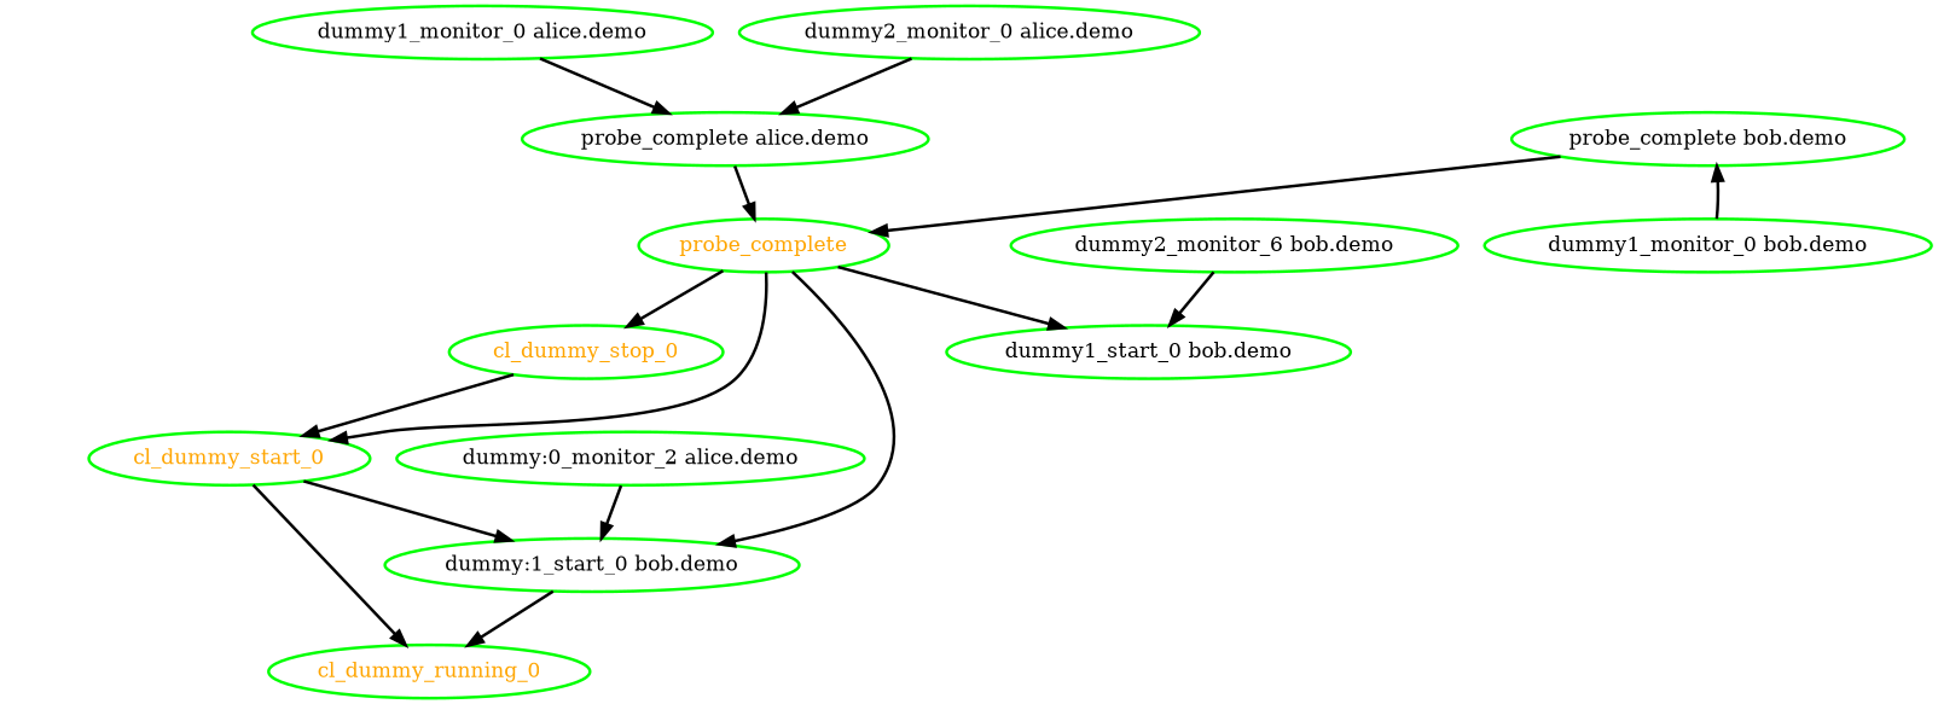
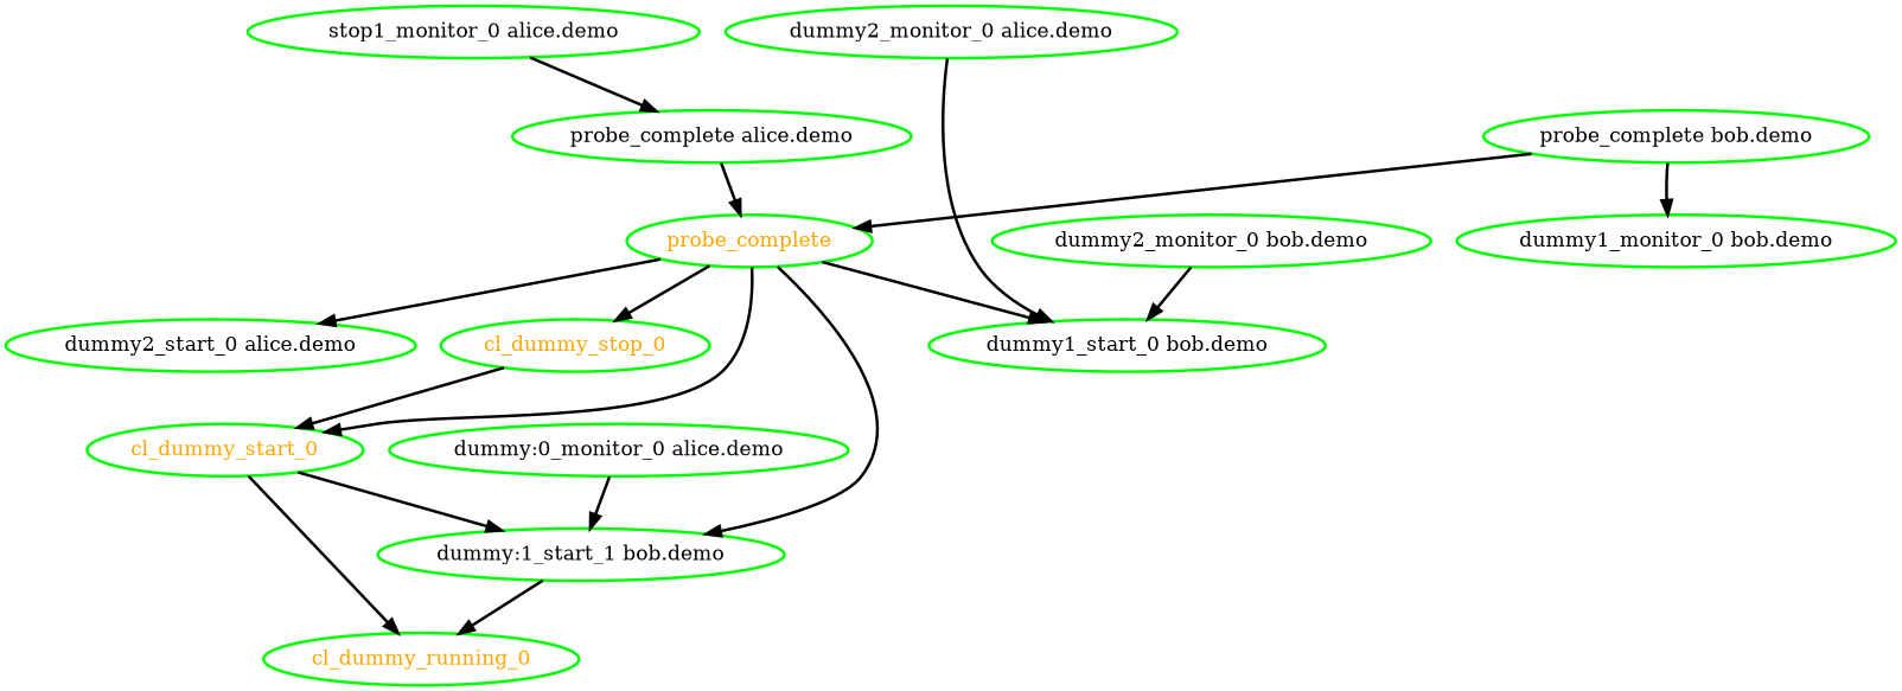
  digraph {
    node [color=green fontcolor=black style=bold]
    edge [style=bold]
    cl_dummy_running_0 [fontcolor=orange]
    cl_dummy_start_0 [fontcolor=orange]
-   "dummy:1_start_0 bob.demo"
+   "dummy:1_start_0 bob.demo" [label="dummy:1_start_1 bob.demo"]
    cl_dummy_stop_0 [fontcolor=orange]
-   "dummy1_monitor_0 alice.demo"
+   "dummy1_monitor_0 alice.demo" [label="stop1_monitor_0 alice.demo"]
    "probe_complete alice.demo"
    probe_complete [fontcolor=orange]
    "dummy1_start_0 bob.demo"
+   "dummy2_start_0 alice.demo"
    "dummy1_monitor_0 bob.demo"
    "probe_complete bob.demo"
    "dummy2_monitor_0 alice.demo"
-   "dummy2_monitor_0 bob.demo" [label="dummy2_monitor_6 bob.demo"]
-   "dummy:0_monitor_0 alice.demo" [label="dummy:0_monitor_2 alice.demo"]
+   "dummy2_monitor_0 bob.demo"
+   "dummy:0_monitor_0 alice.demo"
    cl_dummy_start_0 -> cl_dummy_running_0
    cl_dummy_start_0 -> "dummy:1_start_0 bob.demo"
    "dummy:1_start_0 bob.demo" -> cl_dummy_running_0
    cl_dummy_stop_0 -> cl_dummy_start_0
    "dummy1_monitor_0 alice.demo" -> "probe_complete alice.demo"
    "probe_complete alice.demo" -> probe_complete
    probe_complete -> cl_dummy_start_0
    probe_complete -> "dummy:1_start_0 bob.demo"
    probe_complete -> cl_dummy_stop_0
    probe_complete -> "dummy1_start_0 bob.demo"
-   "dummy1_monitor_0 bob.demo" -> "probe_complete bob.demo"
+   probe_complete -> "dummy2_start_0 alice.demo"
+   "probe_complete bob.demo" -> "dummy1_monitor_0 bob.demo"
    "probe_complete bob.demo" -> probe_complete
-   "dummy2_monitor_0 alice.demo" -> "probe_complete alice.demo"
+   "dummy2_monitor_0 alice.demo" -> "dummy1_start_0 bob.demo"
    "dummy2_monitor_0 bob.demo" -> "dummy1_start_0 bob.demo"
    "dummy:0_monitor_0 alice.demo" -> "dummy:1_start_0 bob.demo"
  }
